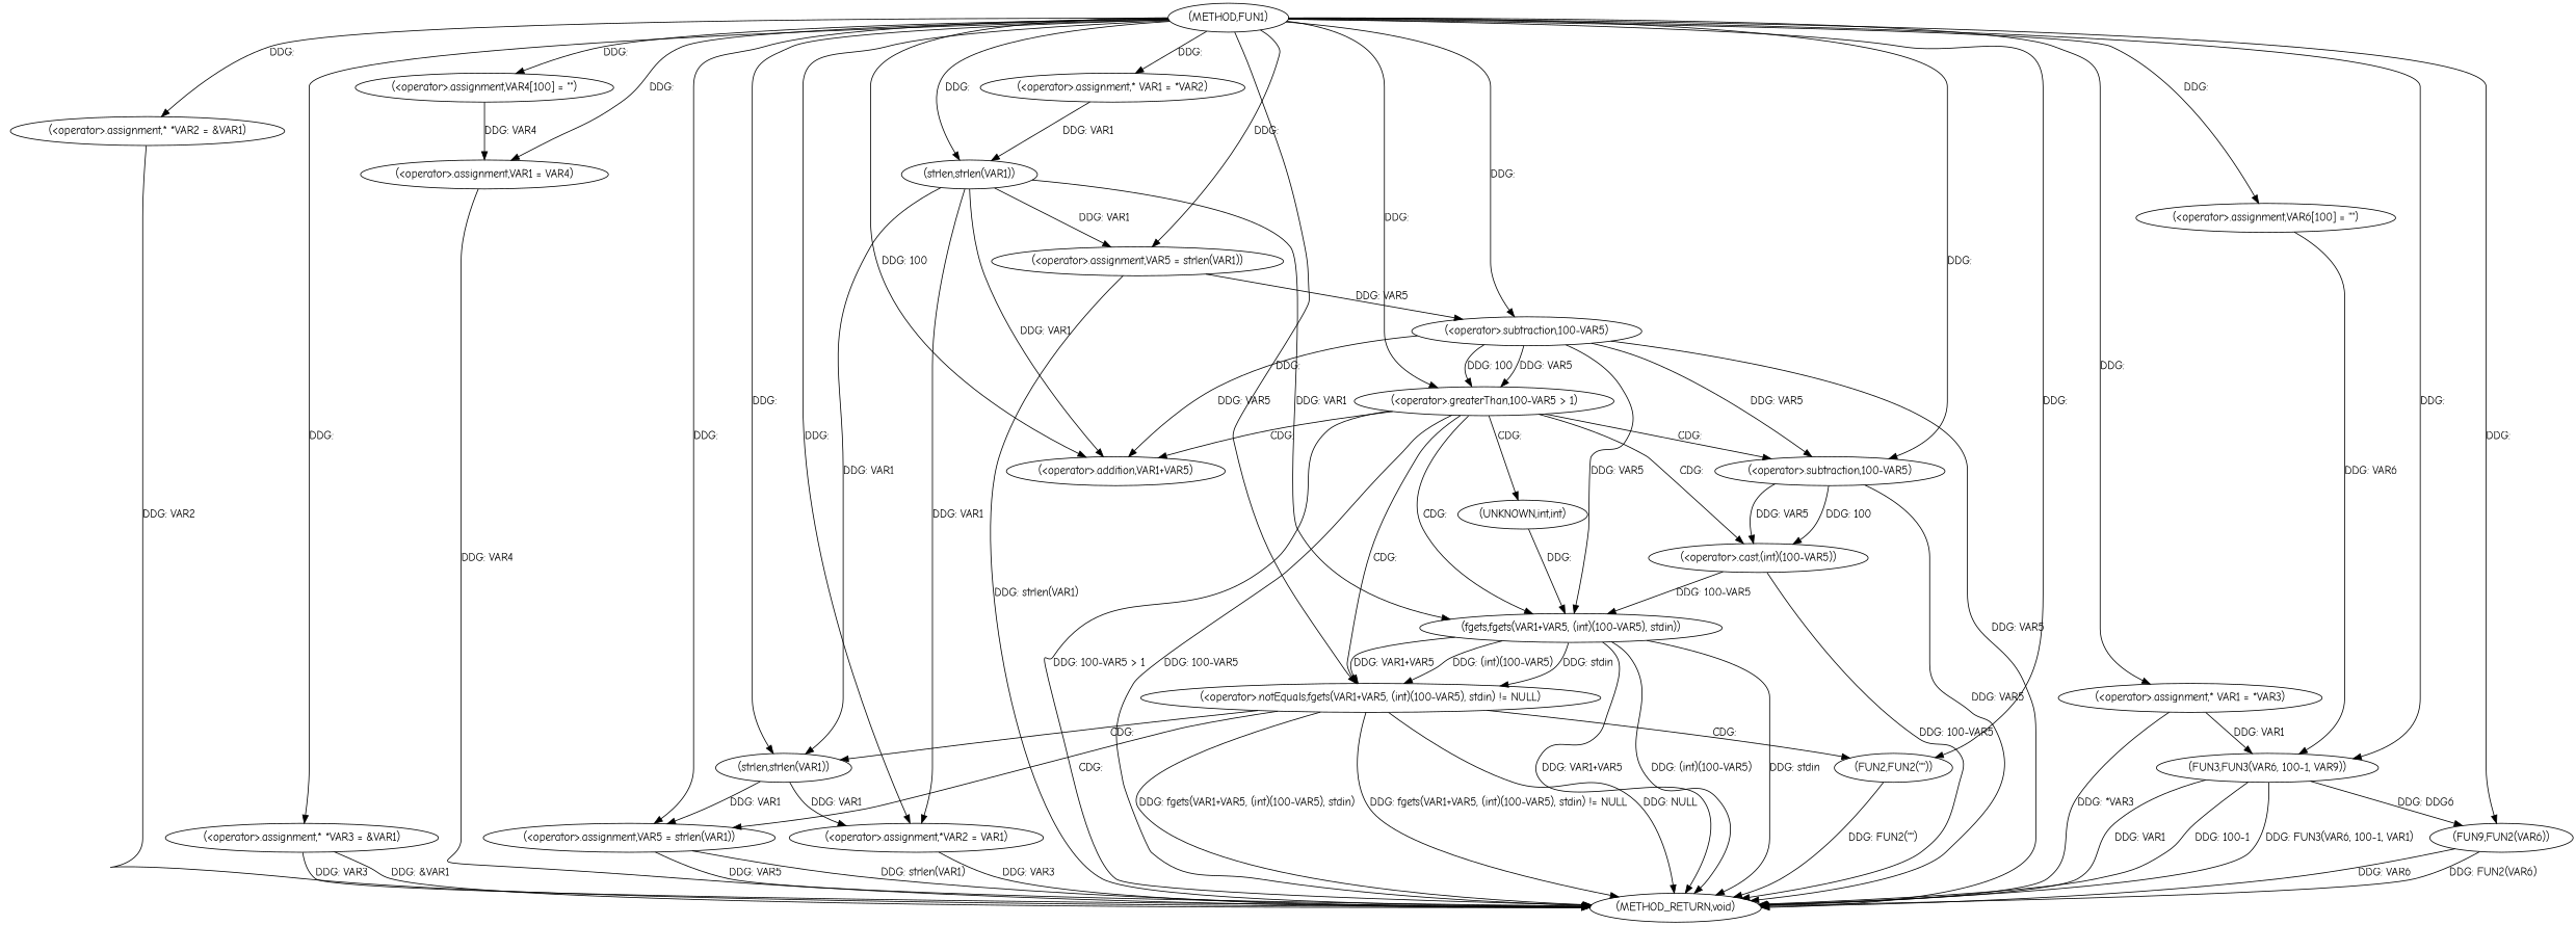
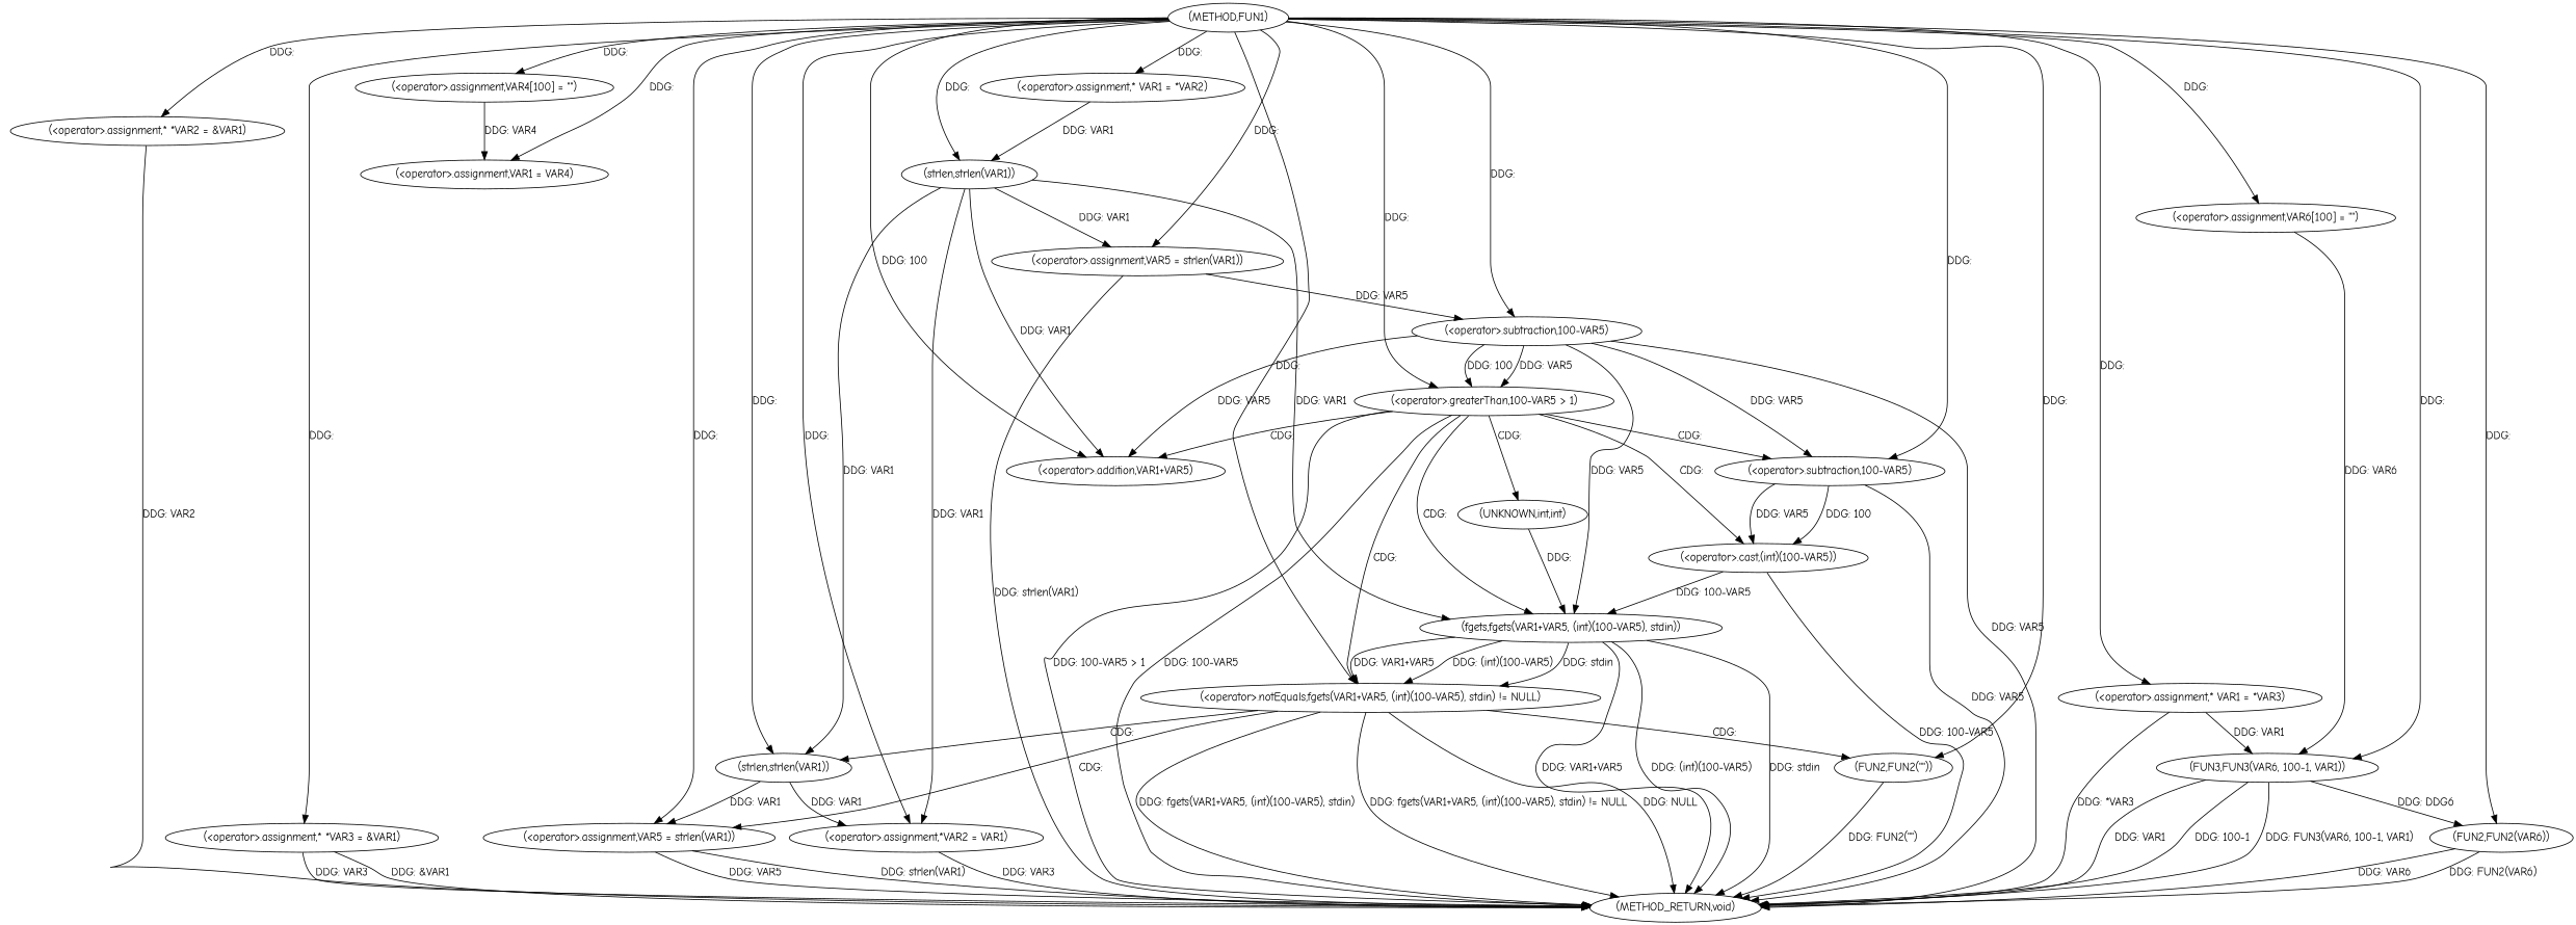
  digraph {
    fontname="Comic Neue"
    node [fontname="Comic Neue"]
    edge [fontname="Comic Neue"]
    n1 [label="(METHOD,FUN1)"]
    n2 [label="(<operator>.assignment,* *VAR2 = &VAR1)"]
    n3 [label="(<operator>.assignment,* *VAR3 = &VAR1)"]
    n4 [label="(<operator>.assignment,VAR4[100] = \"\")"]
    n5 [label="(<operator>.assignment,VAR1 = VAR4)"]
    n6 [label="(<operator>.assignment,* VAR1 = *VAR2)"]
    n7 [label="(<operator>.assignment,VAR5 = strlen(VAR1))"]
    n8 [label="(strlen,strlen(VAR1))"]
    n9 [label="(<operator>.greaterThan,100-VAR5 > 1)"]
    n10 [label="(<operator>.subtraction,100-VAR5)"]
    n11 [label="(<operator>.notEquals,fgets(VAR1+VAR5, (int)(100-VAR5), stdin) != NULL)"]
    n12 [label="(<operator>.addition,VAR1+VAR5)"]
    n13 [label="(<operator>.subtraction,100-VAR5)"]
    n14 [label="(<operator>.assignment,VAR5 = strlen(VAR1))"]
    n15 [label="(strlen,strlen(VAR1))"]
    n16 [label="(FUN2,FUN2(\"\"))"]
    n17 [label="(<operator>.assignment,*VAR2 = VAR1)"]
    n18 [label="(<operator>.assignment,* VAR1 = *VAR3)"]
    n19 [label="(<operator>.assignment,VAR6[100] = \"\")"]
-   n20 [label="(FUN3,FUN3(VAR6, 100-1, VAR9))"]
-   n21 [label="(FUN9,FUN2(VAR6))"]
+   n20 [label="(FUN3,FUN3(VAR6, 100-1, VAR1))"]
+   n21 [label="(FUN2,FUN2(VAR6))"]
    n22 [label="(METHOD_RETURN,void)"]
    n23 [label="(fgets,fgets(VAR1+VAR5, (int)(100-VAR5), stdin))"]
    n24 [label="(<operator>.cast,(int)(100-VAR5))"]
    n25 [label="(UNKNOWN,int,int)"]
    n1 -> n2 [label="DDG: "]
    n1 -> n3 [label="DDG: "]
    n1 -> n4 [label="DDG: "]
    n1 -> n5 [label="DDG: "]
    n1 -> n6 [label="DDG: "]
    n1 -> n7 [label="DDG: "]
    n1 -> n8 [label="DDG: "]
    n1 -> n9 [label="DDG: "]
    n1 -> n10 [label="DDG: "]
    n1 -> n11 [label="DDG: "]
    n1 -> n12 [label="DDG: 100"]
    n1 -> n13 [label="DDG: "]
    n1 -> n14 [label="DDG: "]
    n1 -> n15 [label="DDG: "]
    n1 -> n16 [label="DDG: "]
    n1 -> n17 [label="DDG: "]
    n1 -> n18 [label="DDG: "]
    n1 -> n19 [label="DDG: "]
    n1 -> n20 [label="DDG: "]
    n1 -> n21 [label="DDG: "]
    n2 -> n22 [label="DDG: VAR2"]
    n3 -> n22 [label="DDG: VAR3"]
    n3 -> n22 [label="DDG: &VAR1"]
    n4 -> n5 [label="DDG: VAR4"]
-   n5 -> n22 [label="DDG: VAR4"]
    n6 -> n8 [label="DDG: VAR1"]
    n7 -> n10 [label="DDG: VAR5"]
    n7 -> n22 [label="DDG: strlen(VAR1)"]
    n8 -> n7 [label="DDG: VAR1"]
    n8 -> n12 [label="DDG: VAR1"]
    n8 -> n15 [label="DDG: VAR1"]
    n8 -> n17 [label="DDG: VAR1"]
    n8 -> n23 [label="DDG: VAR1"]
    n9 -> n11 [label="CDG: "]
    n9 -> n12 [label="CDG: "]
    n9 -> n13 [label="CDG: "]
    n9 -> n22 [label="DDG: 100-VAR5 > 1"]
    n9 -> n22 [label="DDG: 100-VAR5"]
    n9 -> n23 [label="CDG: "]
    n9 -> n24 [label="CDG: "]
    n9 -> n25 [label="CDG: "]
    n10 -> n9 [label="DDG: 100"]
    n10 -> n9 [label="DDG: VAR5"]
    n10 -> n12 [label="DDG: VAR5"]
    n10 -> n13 [label="DDG: VAR5"]
    n10 -> n22 [label="DDG: VAR5"]
    n10 -> n23 [label="DDG: VAR5"]
    n11 -> n14 [label="CDG: "]
    n11 -> n15 [label="CDG: "]
    n11 -> n16 [label="CDG: "]
    n11 -> n22 [label="DDG: NULL"]
    n11 -> n22 [label="DDG: fgets(VAR1+VAR5, (int)(100-VAR5), stdin)"]
    n11 -> n22 [label="DDG: fgets(VAR1+VAR5, (int)(100-VAR5), stdin) != NULL"]
    n13 -> n22 [label="DDG: VAR5"]
    n13 -> n24 [label="DDG: 100"]
    n13 -> n24 [label="DDG: VAR5"]
    n14 -> n22 [label="DDG: VAR5"]
    n14 -> n22 [label="DDG: strlen(VAR1)"]
    n15 -> n14 [label="DDG: VAR1"]
    n15 -> n17 [label="DDG: VAR1"]
    n16 -> n22 [label="DDG: FUN2(\"\")"]
    n17 -> n22 [label="DDG: VAR3"]
    n18 -> n20 [label="DDG: VAR1"]
    n18 -> n22 [label="DDG: *VAR3"]
    n19 -> n20 [label="DDG: VAR6"]
    n20 -> n21 [label="DDG: DDG6"]
    n20 -> n22 [label="DDG: VAR1"]
    n20 -> n22 [label="DDG: 100-1"]
    n20 -> n22 [label="DDG: FUN3(VAR6, 100-1, VAR1)"]
    n21 -> n22 [label="DDG: VAR6"]
    n21 -> n22 [label="DDG: FUN2(VAR6)"]
    n23 -> n11 [label="DDG: VAR1+VAR5"]
    n23 -> n11 [label="DDG: (int)(100-VAR5)"]
    n23 -> n11 [label="DDG: stdin"]
    n23 -> n22 [label="DDG: VAR1+VAR5"]
    n23 -> n22 [label="DDG: (int)(100-VAR5)"]
    n23 -> n22 [label="DDG: stdin"]
    n24 -> n22 [label="DDG: 100-VAR5"]
    n24 -> n23 [label="DDG: 100-VAR5"]
    n25 -> n23 [label="DDG: "]
  }
